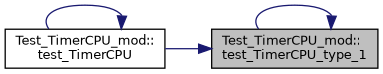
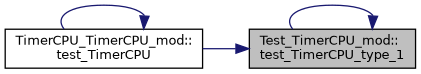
  digraph {
    rankdir=RL
    node [color=black fontname=Helvetica fontsize=10 shape=record style=filled]
    edge [color=midnightblue dir=back fontname=Helvetica fontsize=10 labelfontname=Helvetica labelfontsize=10 style=solid]
    n1 [fillcolor=grey75 fontcolor=black height=0.2 label="Test_TimerCPU_mod::\ltest_TimerCPU_type_1" width=0.4]
-   n2 [fillcolor=white height=0.2 label="Test_TimerCPU_mod::\ltest_TimerCPU" width=0.4]
+   n2 [fillcolor=white height=0.2 label="TimerCPU_TimerCPU_mod::\ltest_TimerCPU" width=0.4]
    n1 -> n1
    n1 -> n2
    n2 -> n2
  }
